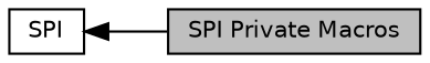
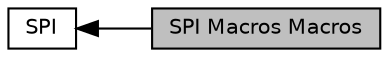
  digraph {
    rankdir=LR
    node [color=black fontname=Helvetica fontsize=10 shape=box style=filled]
-   n1 [fillcolor=grey75 fontcolor=black height=0.2 label="SPI Private Macros" width=0.4]
+   n1 [fillcolor=grey75 fontcolor=black height=0.2 label="SPI Macros Macros" width=0.4]
    n2 [fillcolor=white height=0.2 label=SPI width=0.4]
    n2 -> n1 [dir=back fontname=Helvetica fontsize=10 labelfontname=Helvetica labelfontsize=10 shape=plaintext style=solid]
  }
